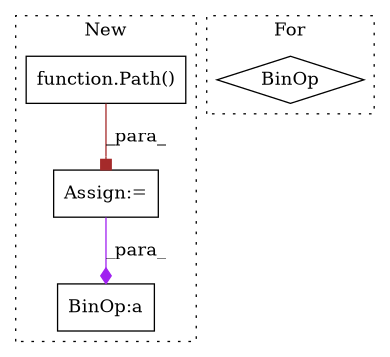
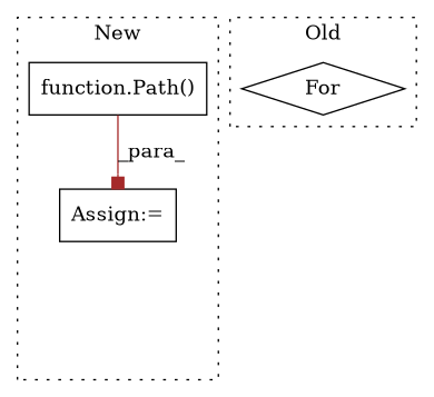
  digraph {
    node [l=3 shape=box]
    n1 [a=75 l="5,1" label="function.Path()" s="561,580"]
-   n2 [a=82 label="BinOp:a" s=1086]
    n3 [a=68 label="Assign:=" s=868]
-   n4 [a=107 l="4,22" label=BinOp s="829,858" shape=diamond]
+   n4 [a=107 l="4,22" label=For s="829,858" shape=diamond]
    subgraph cluster_1 {
      label=New
      style=dotted
      n1
-     n2
      n3
    }
    subgraph cluster_2 {
-     label=For
+     label=Old
      style=dotted
      n4
    }
    n1 -> n3 [label=_para_ color=brown arrowhead=box]
-   n3 -> n2 [label=_para_ color=purple arrowhead=diamond]
  }
